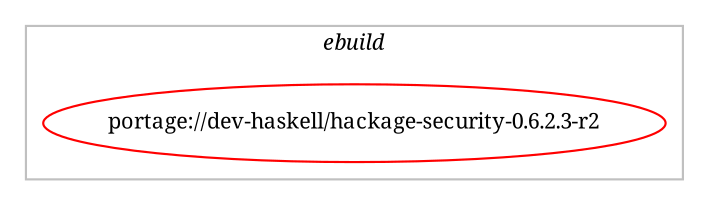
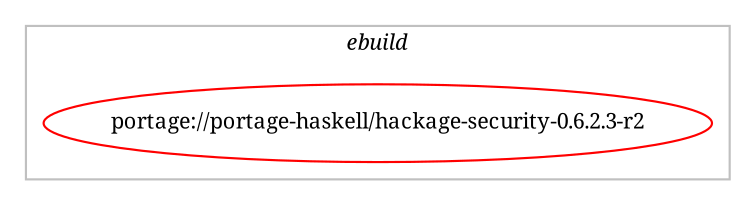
  digraph {
    compound=true
    concentrate=true
    fontname="Noto Serif"
    fontsize=10
    newrank=true
    rankdir=LR
    ranksep=1.5
-   n1 [color=red fontname="Noto Serif" fontsize=10 label="portage://dev-haskell/hackage-security-0.6.2.3-r2" width=4]
+   n1 [color=red fontname="Noto Serif" fontsize=10 label="portage://portage-haskell/hackage-security-0.6.2.3-r2" width=4]
    subgraph cluster_1 {
      color=gray
      label=<<i>ebuild</i>>
      n1
    }
    subgraph cluster_2 {
      color=gray
      label=<<i>dependencies</i>>
      subgraph cluster_3 {
        color=gray
        fillcolor="#eeeeee"
        label=<<i>compile</i>>
        style=filled
      }
      subgraph cluster_4 {
        color=gray
        fillcolor="#eeeeee"
        label=<<i>compile and run</i>>
        style=filled
      }
      subgraph cluster_5 {
        color=gray
        fillcolor="#eeeeee"
        label=<<i>run</i>>
        style=filled
      }
    }
    subgraph cluster_6 {
      color=gray
      label=<<i>candidates</i>>
      rank=same
    }
  }
